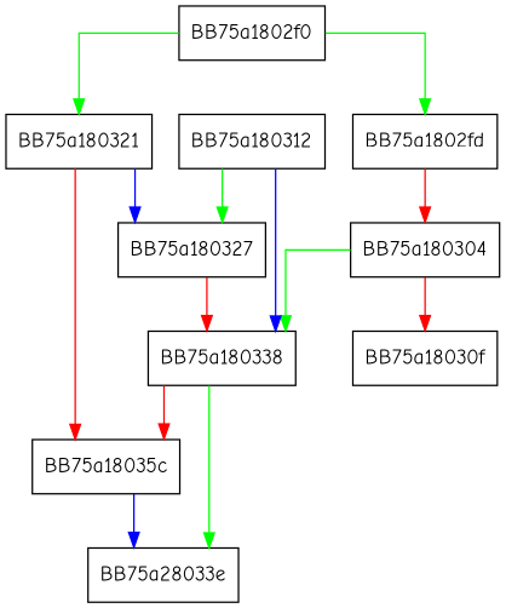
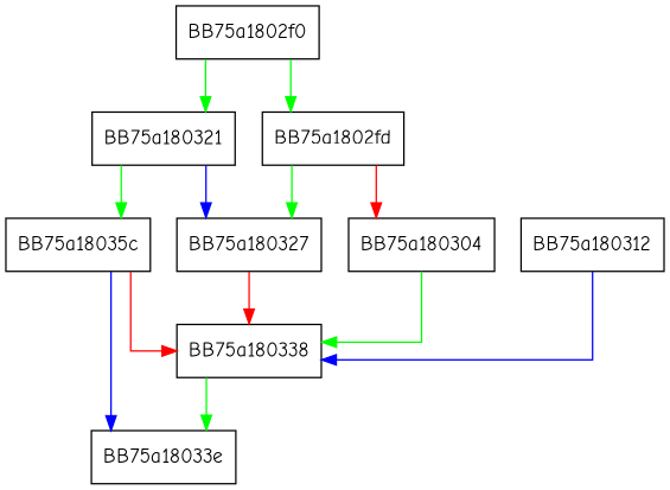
  digraph {
    fontname="Comic Neue"
    splines=ortho
    node [fontname="Comic Neue" shape=box]
    edge [color=green fontname="Comic Neue"]
    BB75a1802f0
    BB75a180321
    BB75a1802fd
    BB75a180327
    n5 [label=BB75a18035c]
    BB75a180304
    BB75a180338
-   BB75a18033e [label=BB75a28033e]
-   BB75a18030f
+   BB75a18033e
    BB75a180312
    BB75a1802f0 -> BB75a180321
    BB75a1802f0 -> BB75a1802fd
    BB75a180321 -> BB75a180327 [color=blue]
-   BB75a180321 -> n5 [color=red]
-   BB75a180312 -> BB75a180327
+   BB75a180321 -> n5
+   BB75a1802fd -> BB75a180327
    BB75a1802fd -> BB75a180304 [color=red]
    BB75a180327 -> BB75a180338 [color=red]
    n5 -> BB75a18033e [color=blue]
    BB75a180304 -> BB75a180338
-   BB75a180304 -> BB75a18030f [color=red]
-   BB75a180338 -> n5 [color=red]
+   n5 -> BB75a180338 [color=red]
    BB75a180338 -> BB75a18033e
    BB75a180312 -> BB75a180338 [color=blue]
  }
